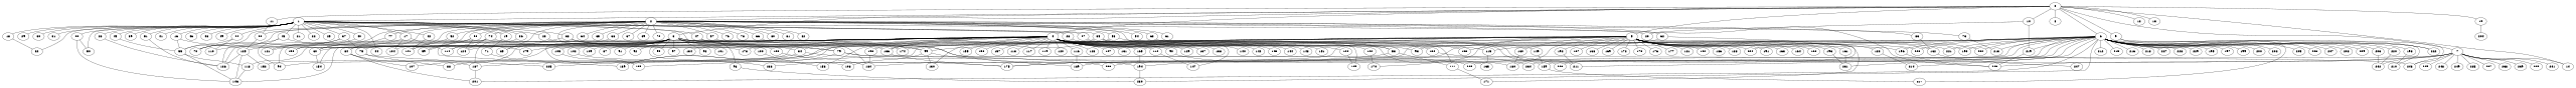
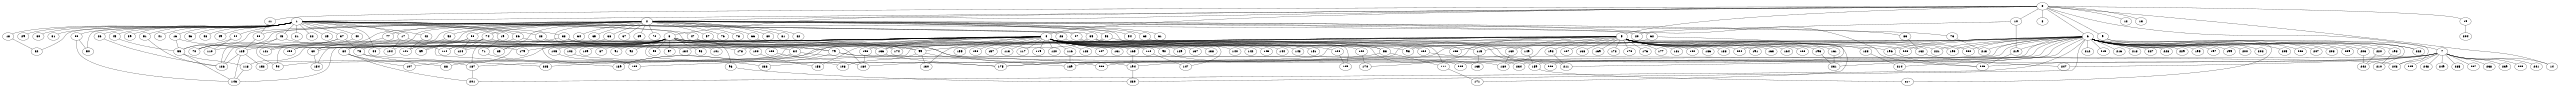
  graph {
    0
    1
    2
    3
    4
    5
    6
    7
    8
    9
    10
    11
    12
    13
    14
    15
    16
    17
    18
    19
    20
    21
    22
    23
    24
    25
    26
    27
    28
    29
    30
    31
    32
    33
    34
    35
    36
    37
    38
    39
    40
    41
    42
    43
    44
    45
    46
    47
    48
    49
    50
    51
    52
    53
    54
    55
    56
    57
    58
    59
    60
    61
    62
    63
    64
    65
    66
    67
    68
    69
    70
    72
    73
    74
    75
    76
    77
    78
    79
    80
    81
    82
    83
    84
    85
    86
    246
    87
    88
    90
    91
    92
    93
    94
    95
    96
    97
    98
    99
    100
    101
    102
    103
    104
    105
    107
    108
    109
    110
    128
    130
    131
    132
    133
    134
    129
    136
    137
    138
    139
    140
    141
    142
    143
    144
    145
    146
    147
    148
    149
    150
    151
    152
    153
    154
    155
    156
    157
    158
    159
    135
    111
    112
    113
    114
    115
    116
    117
    118
    119
    120
    121
    122
    123
    124
    125
    126
    127
    160
    161
    162
    163
    164
    165
    166
    167
    168
    169
    170
    171
    172
    173
    174
    175
    176
    177
    178
    179
    180
    181
    182
    183
    184
    185
    186
    187
    188
    189
    190
    191
    192
    193
    232
    194
    195
    196
    197
    198
    199
    200
    201
    202
    203
    205
    206
    207
    208
    209
    210
    211
    212
    213
    214
    215
    216
    217
    218
    219
    220
    221
    222
    223
    224
    225
    226
    227
    228
    229
    230
    231
    233
    234
    235
    236
    237
    238
    239
    240
    241
    242
    243
    244
    245
    247
    248
    249
    204
    71
    0 -- 1
    0 -- 2
    0 -- 3
    0 -- 4
    0 -- 5
    0 -- 6
    0 -- 7
    0 -- 8
    0 -- 9
    0 -- 10
    0 -- 11
    0 -- 12
    0 -- 13
    0 -- 14
    0 -- 15
    1 -- 16
    1 -- 17
    1 -- 18
    1 -- 19
    1 -- 20
    1 -- 21
    1 -- 22
    1 -- 23
    1 -- 24
    1 -- 25
    1 -- 26
    1 -- 27
    1 -- 28
    1 -- 29
    1 -- 30
    1 -- 31
    1 -- 32
    1 -- 33
    1 -- 34
    1 -- 35
    1 -- 36
    1 -- 37
    1 -- 38
    1 -- 39
    1 -- 40
    1 -- 41
    1 -- 42
    1 -- 43
    1 -- 44
    1 -- 45
    1 -- 46
    1 -- 47
    1 -- 48
    1 -- 49
    1 -- 50
    1 -- 51
    2 -- 52
    2 -- 53
    2 -- 54
    2 -- 55
    2 -- 56
    2 -- 57
    2 -- 58
    2 -- 59
    2 -- 60
    2 -- 61
    2 -- 62
    2 -- 63
    2 -- 64
    2 -- 65
    2 -- 66
    2 -- 67
    2 -- 68
    2 -- 69
    2 -- 70
    2 -- 72
    2 -- 73
    2 -- 74
    2 -- 75
    2 -- 76
    2 -- 77
    2 -- 78
    2 -- 79
    2 -- 80
    2 -- 81
    2 -- 82
    2 -- 83
    2 -- 84
    2 -- 85
    2 -- 86
    2 -- 246
    3 -- 87
    3 -- 88
    3 -- 90
    3 -- 91
    3 -- 92
    3 -- 93
    3 -- 94
    3 -- 95
    3 -- 96
    3 -- 97
    3 -- 98
    3 -- 99
    3 -- 100
    3 -- 101
    3 -- 102
-   3 -- 103
+   3 -- 44
    3 -- 104
    3 -- 105
    3 -- 107
    3 -- 108
    3 -- 109
    3 -- 110
    4 -- 34
    4 -- 128
    4 -- 130
    4 -- 131
    4 -- 132
    4 -- 133
    4 -- 134
    4 -- 129
    4 -- 136
    4 -- 137
    4 -- 138
    4 -- 139
    4 -- 140
    4 -- 141
    4 -- 142
    4 -- 143
    4 -- 144
    4 -- 145
    4 -- 146
    4 -- 147
    4 -- 148
    4 -- 149
    4 -- 150
    4 -- 151
    4 -- 152
    4 -- 153
    4 -- 154
    4 -- 155
    4 -- 156
    4 -- 157
    4 -- 158
    4 -- 159
    4 -- 135
    4 -- 111
    4 -- 112
    4 -- 113
    4 -- 114
    4 -- 115
    4 -- 116
    4 -- 117
    4 -- 118
    4 -- 119
    4 -- 120
    4 -- 121
    4 -- 122
    4 -- 123
    4 -- 124
    4 -- 125
    4 -- 126
    4 -- 127
    5 -- 99
    5 -- 160
    5 -- 161
    5 -- 162
    5 -- 163
    5 -- 164
    5 -- 165
    5 -- 166
    5 -- 167
    5 -- 168
    5 -- 169
    5 -- 170
    5 -- 171
    5 -- 172
    5 -- 173
    5 -- 174
    5 -- 175
    5 -- 176
    5 -- 177
    5 -- 178
    5 -- 179
    5 -- 180
    5 -- 181
    5 -- 182
    5 -- 183
    5 -- 184
    5 -- 185
    5 -- 186
    5 -- 187
    5 -- 188
    5 -- 189
    5 -- 190
    5 -- 191
    5 -- 192
    5 -- 193
    5 -- 232
    6 -- 93
    6 -- 115
    6 -- 190
    6 -- 232
    6 -- 194
    6 -- 195
    6 -- 196
    6 -- 197
    6 -- 198
    6 -- 199
    6 -- 200
    6 -- 201
    6 -- 202
    6 -- 203
    6 -- 205
    6 -- 206
    6 -- 207
    6 -- 208
    6 -- 209
    6 -- 210
    6 -- 211
    6 -- 212
    6 -- 213
    6 -- 214
    6 -- 215
    6 -- 216
    6 -- 217
    6 -- 218
    6 -- 219
    6 -- 220
    6 -- 221
    6 -- 222
    6 -- 223
    6 -- 224
    6 -- 225
    6 -- 226
    6 -- 227
    6 -- 228
    6 -- 229
    6 -- 230
    6 -- 231
    6 -- 233
    6 -- 234
    7 -- 14
    7 -- 246
    7 -- 235
    7 -- 236
    7 -- 237
    7 -- 238
    7 -- 239
    7 -- 240
    7 -- 241
    7 -- 242
    7 -- 243
    7 -- 244
    7 -- 245
+   7 -- 247
    7 -- 248
    7 -- 249
    9 -- 222
    9 -- 243
    10 -- 20
    10 -- 219
    11 -- 86
    15 -- 204
    16 -- 55
    16 -- 179
    17 -- 60
    17 -- 104
    17 -- 114
    18 -- 32
    19 -- 71
    23 -- 178
    24 -- 55
    24 -- 110
    26 -- 126
    27 -- 211
    28 -- 53
    33 -- 50
    33 -- 146
    34 -- 94
    34 -- 236
    35 -- 60
    35 -- 196
    35 -- 224
+   36 -- 134
    36 -- 187
    37 -- 70
    37 -- 75
    37 -- 121
    38 -- 85
    38 -- 99
    38 -- 136
    40 -- 150
    42 -- 141
    43 -- 70
    43 -- 94
    43 -- 180
    45 -- 55
    47 -- 79
    47 -- 194
    51 -- 126
    52 -- 141
    53 -- 111
    53 -- 175
    55 -- 146
    55 -- 118
    56 -- 59
    56 -- 139
    56 -- 124
    57 -- 174
    58 -- 136
    58 -- 223
    60 -- 154
    62 -- 133
    62 -- 159
    63 -- 221
    66 -- 184
    68 -- 185
    73 -- 213
    74 -- 114
    74 -- 124
    74 -- 126
    74 -- 165
    75 -- 88
    75 -- 225
    77 -- 84
    79 -- 139
    79 -- 243
    79 -- 244
    83 -- 162
    84 -- 107
    84 -- 187
    84 -- 201
    86 -- 125
    90 -- 234
    96 -- 230
    99 -- 108
    99 -- 130
    99 -- 189
    100 -- 153
    102 -- 175
    103 -- 184
    105 -- 185
    128 -- 145
    132 -- 226
    136 -- 175
    149 -- 159
    158 -- 184
    159 -- 217
    111 -- 171
    112 -- 147
    115 -- 135
    116 -- 189
    118 -- 146
    122 -- 170
    125 -- 146
    125 -- 152
    125 -- 126
    160 -- 180
    161 -- 231
    162 -- 247
    165 -- 194
    183 -- 214
    187 -- 201
    192 -- 211
    193 -- 231
    194 -- 230
    196 -- 246
    198 -- 210
    203 -- 242
    219 -- 246
    220 -- 242
    71 -- 233
  }
